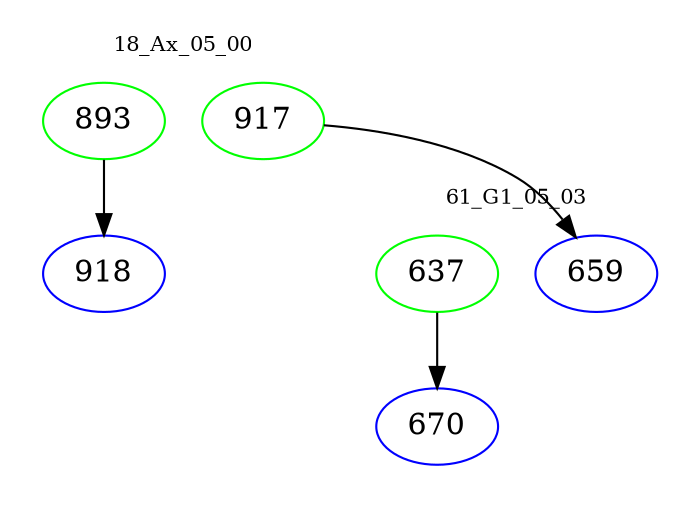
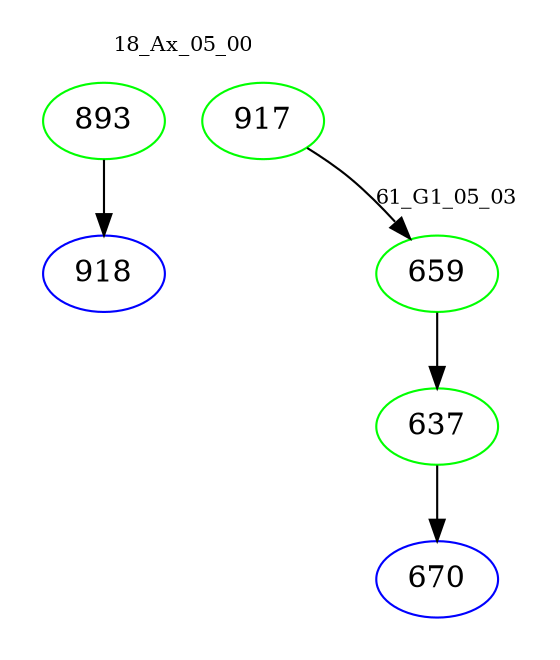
  digraph {
    node [color=green]
    edge [color=black]
    n1 [label=917]
    n2 [label=893]
    n3 [color=blue label=918]
-   n4 [color=blue label=659]
+   n4 [label=659]
    n5 [label=637]
    n6 [color=blue label=670]
    subgraph cluster_1 {
      color=white
      fontsize=10
      label="18_Ax_05_00"
      n1
      n2
      n3
    }
    subgraph cluster_2 {
      color=white
      fontsize=10
      label="61_G1_05_03"
      n4
      n5
      n6
    }
    n1 -> n4
    n2 -> n3
+   n4 -> n5
    n5 -> n6
  }
